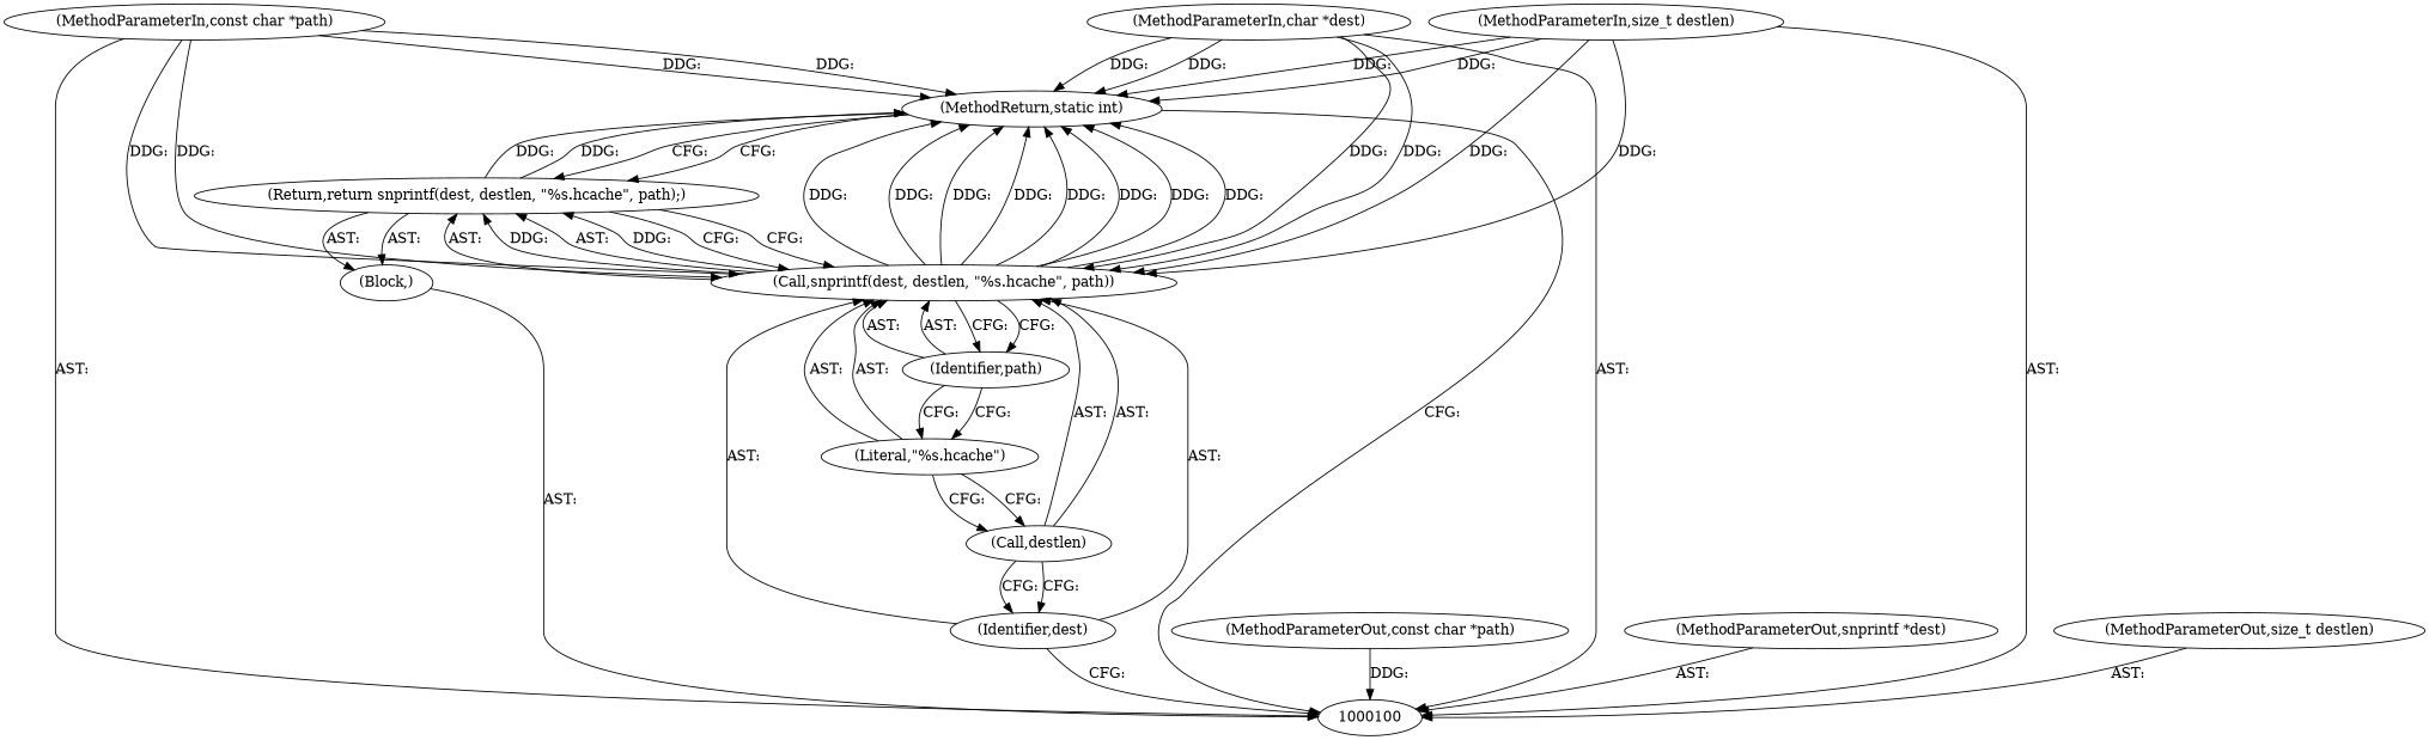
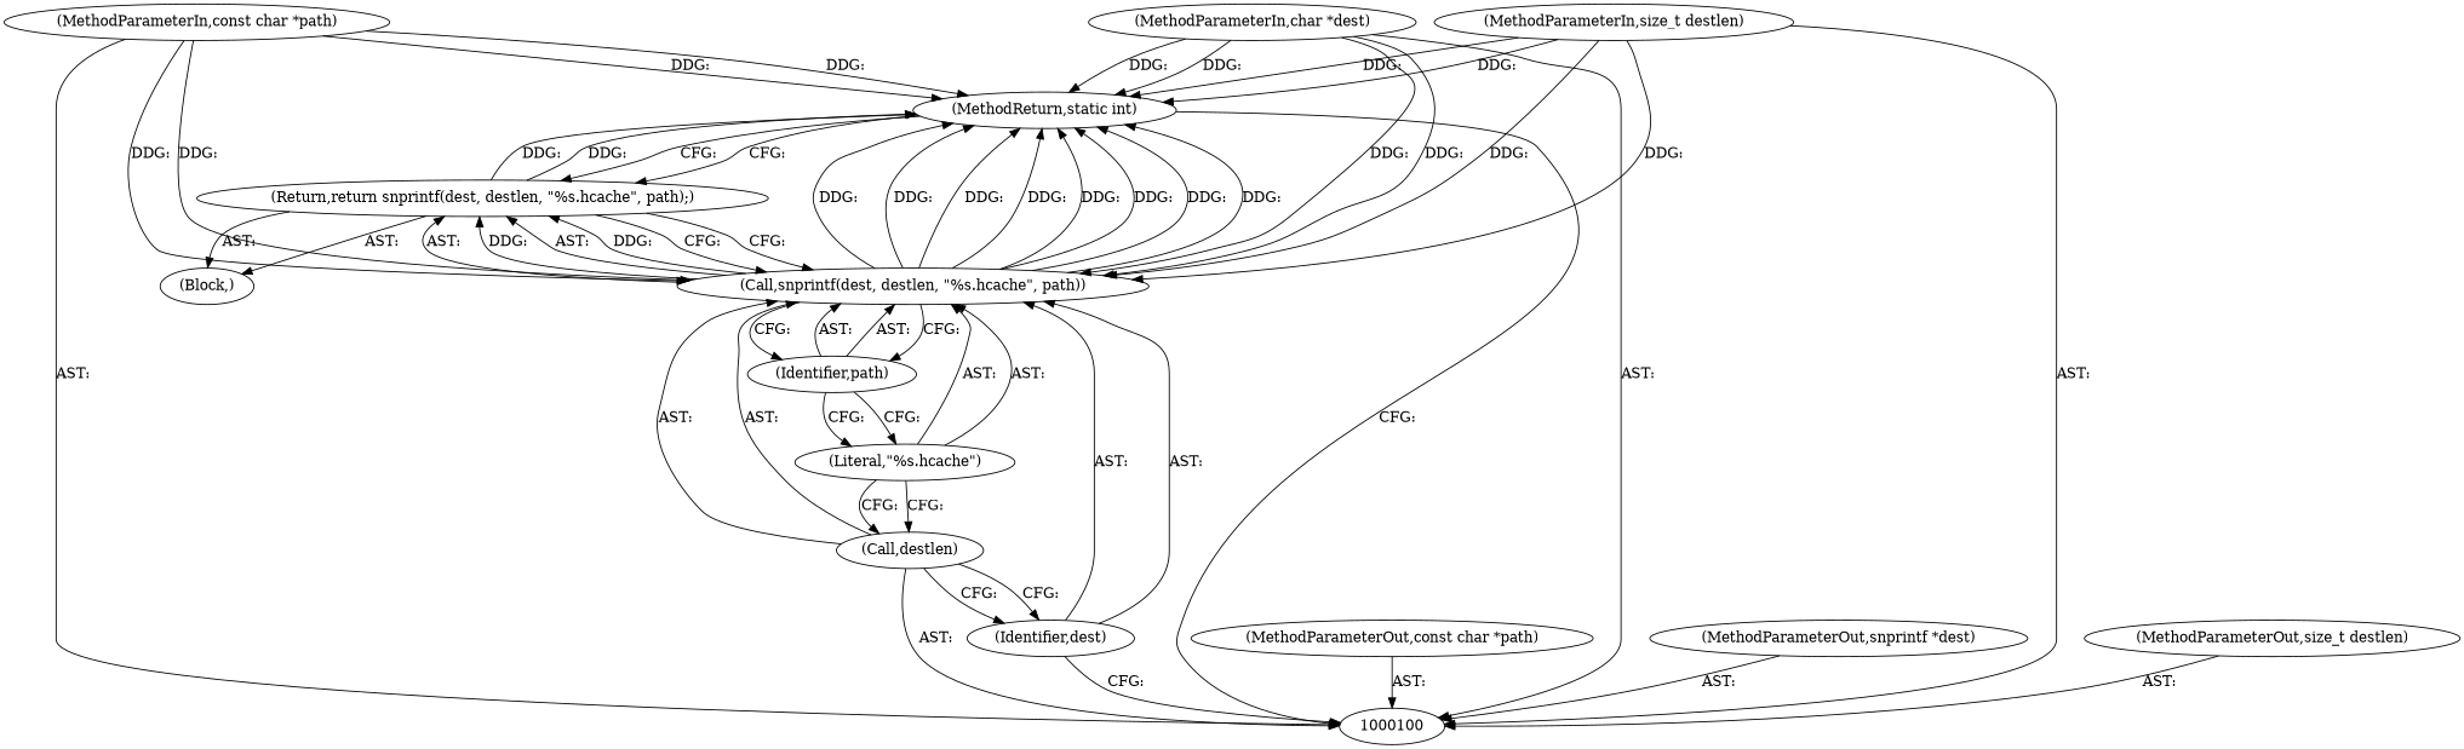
  digraph {
    n1 [label="(MethodReturn,static int)"]
    n2 [label="(Return,return snprintf(dest, destlen, \"%s.hcache\", path);)"]
    1000100
    n4 [label="(Call,snprintf(dest, destlen, \"%s.hcache\", path))"]
    n5 [label="(Block,)"]
    n6 [label="(MethodParameterIn,const char *path)"]
    n7 [label="(Identifier,path)"]
    n8 [label="(MethodParameterOut,const char *path)"]
    n9 [label="(MethodParameterIn,char *dest)"]
    n10 [label="(MethodParameterOut,snprintf *dest)"]
    n11 [label="(MethodParameterIn,size_t destlen)"]
    n12 [label="(MethodParameterOut,size_t destlen)"]
    n13 [label="(Identifier,dest)"]
    n14 [label="(Call,destlen)"]
    n15 [label="(Literal,\"%s.hcache\")"]
    n1 -> n2 [label="CFG: "]
    n1 -> n2 [label="CFG: "]
    n1 -> 1000100 [label="CFG: "]
    n2 -> n1 [label="DDG: "]
    n2 -> n1 [label="DDG: "]
    n2 -> n4 [label="CFG: "]
    n2 -> n4 [label="CFG: "]
    n2 -> n5 [label="AST: "]
    n2 -> n5 [label="AST: "]
    n4 -> n1 [label="DDG: "]
    n4 -> n1 [label="DDG: "]
    n4 -> n1 [label="DDG: "]
    n4 -> n1 [label="DDG: "]
    n4 -> n1 [label="DDG: "]
    n4 -> n1 [label="DDG: "]
    n4 -> n1 [label="DDG: "]
    n4 -> n1 [label="DDG: "]
    n4 -> n2 [label="AST: "]
    n4 -> n2 [label="DDG: "]
    n4 -> n2 [label="AST: "]
    n4 -> n2 [label="DDG: "]
    n4 -> n7 [label="CFG: "]
    n4 -> n7 [label="CFG: "]
-   n5 -> 1000100 [label="AST: "]
+   n14 -> 1000100 [label="AST: "]
    n6 -> n1 [label="DDG: "]
    n6 -> n1 [label="DDG: "]
    n6 -> 1000100 [label="AST: "]
    n6 -> n4 [label="DDG: "]
    n6 -> n4 [label="DDG: "]
    n7 -> n4 [label="AST: "]
    n7 -> n4 [label="AST: "]
    n7 -> n15 [label="CFG: "]
    n7 -> n15 [label="CFG: "]
-   n8 -> 1000100 [label="DDG: "]
+   n8 -> 1000100 [label="AST: "]
    n9 -> n1 [label="DDG: "]
    n9 -> n1 [label="DDG: "]
    n9 -> 1000100 [label="AST: "]
    n9 -> n4 [label="DDG: "]
    n9 -> n4 [label="DDG: "]
    n10 -> 1000100 [label="AST: "]
    n11 -> n1 [label="DDG: "]
    n11 -> n1 [label="DDG: "]
    n11 -> 1000100 [label="AST: "]
    n11 -> n4 [label="DDG: "]
    n11 -> n4 [label="DDG: "]
    n12 -> 1000100 [label="AST: "]
    n13 -> 1000100 [label="CFG: "]
    n13 -> n4 [label="AST: "]
    n13 -> n4 [label="AST: "]
    n14 -> n4 [label="AST: "]
    n14 -> n4 [label="AST: "]
    n14 -> n13 [label="CFG: "]
    n14 -> n13 [label="CFG: "]
    n15 -> n4 [label="AST: "]
    n15 -> n4 [label="AST: "]
    n15 -> n14 [label="CFG: "]
    n15 -> n14 [label="CFG: "]
  }
